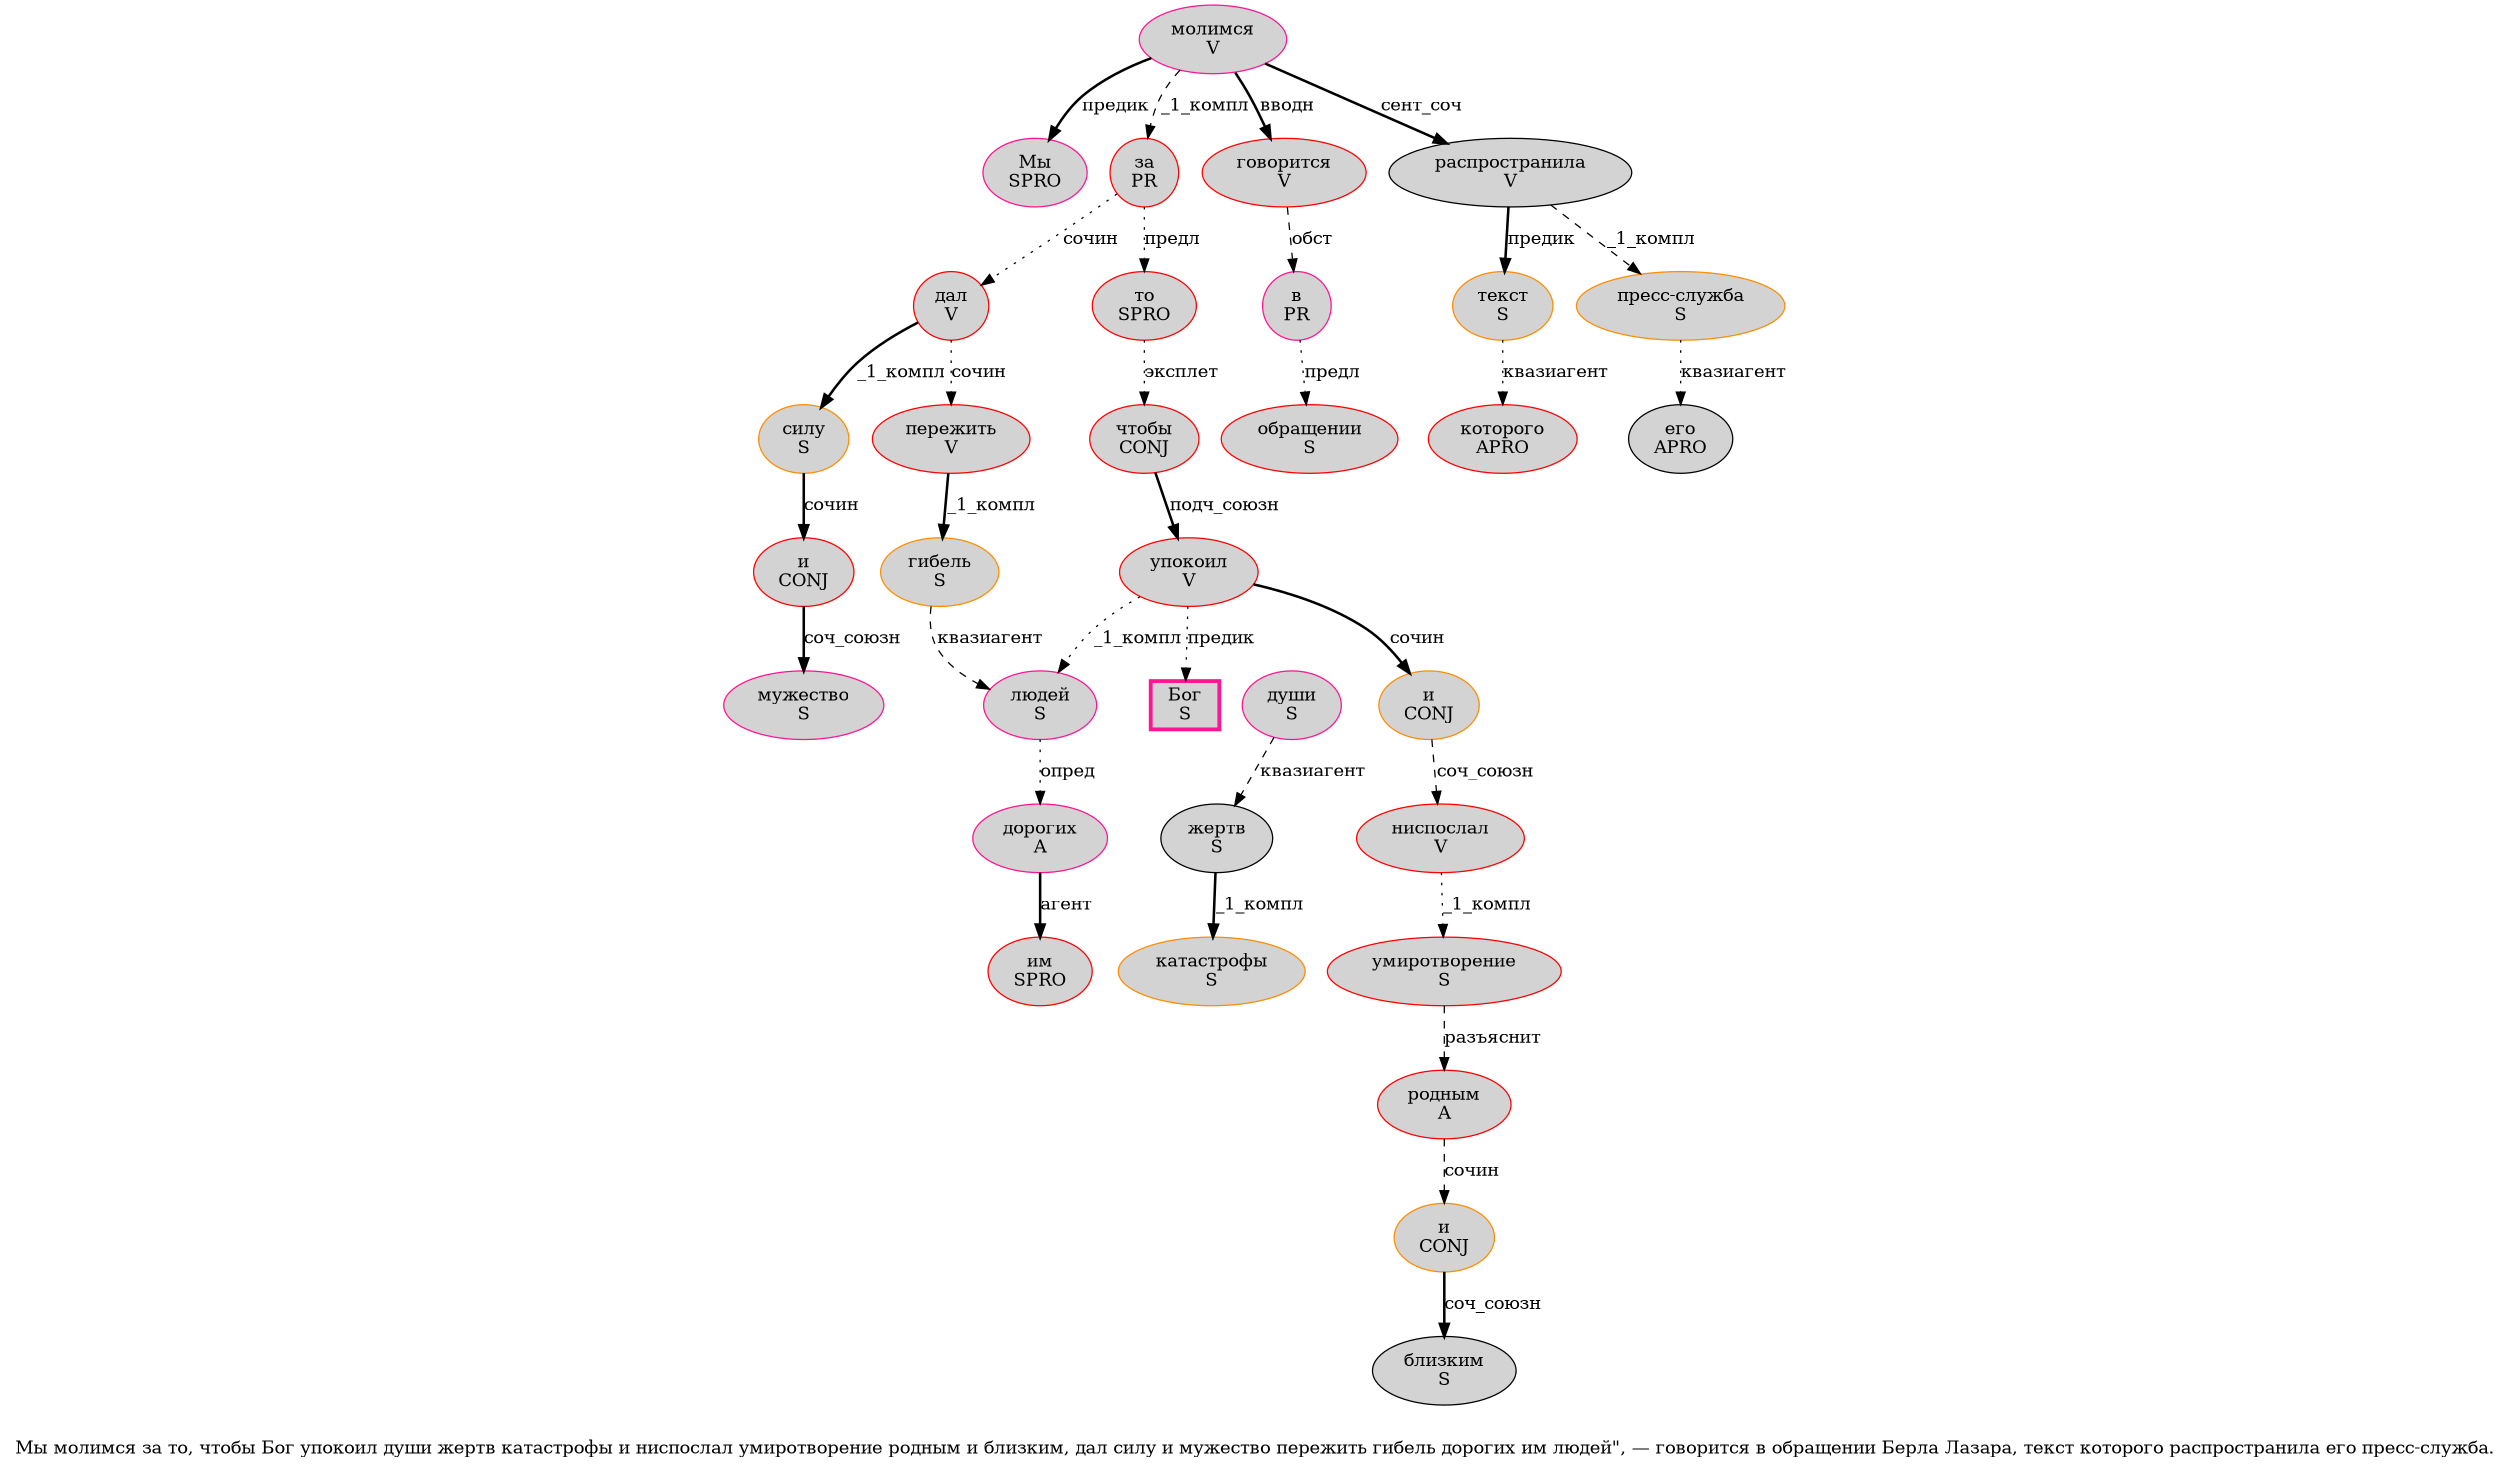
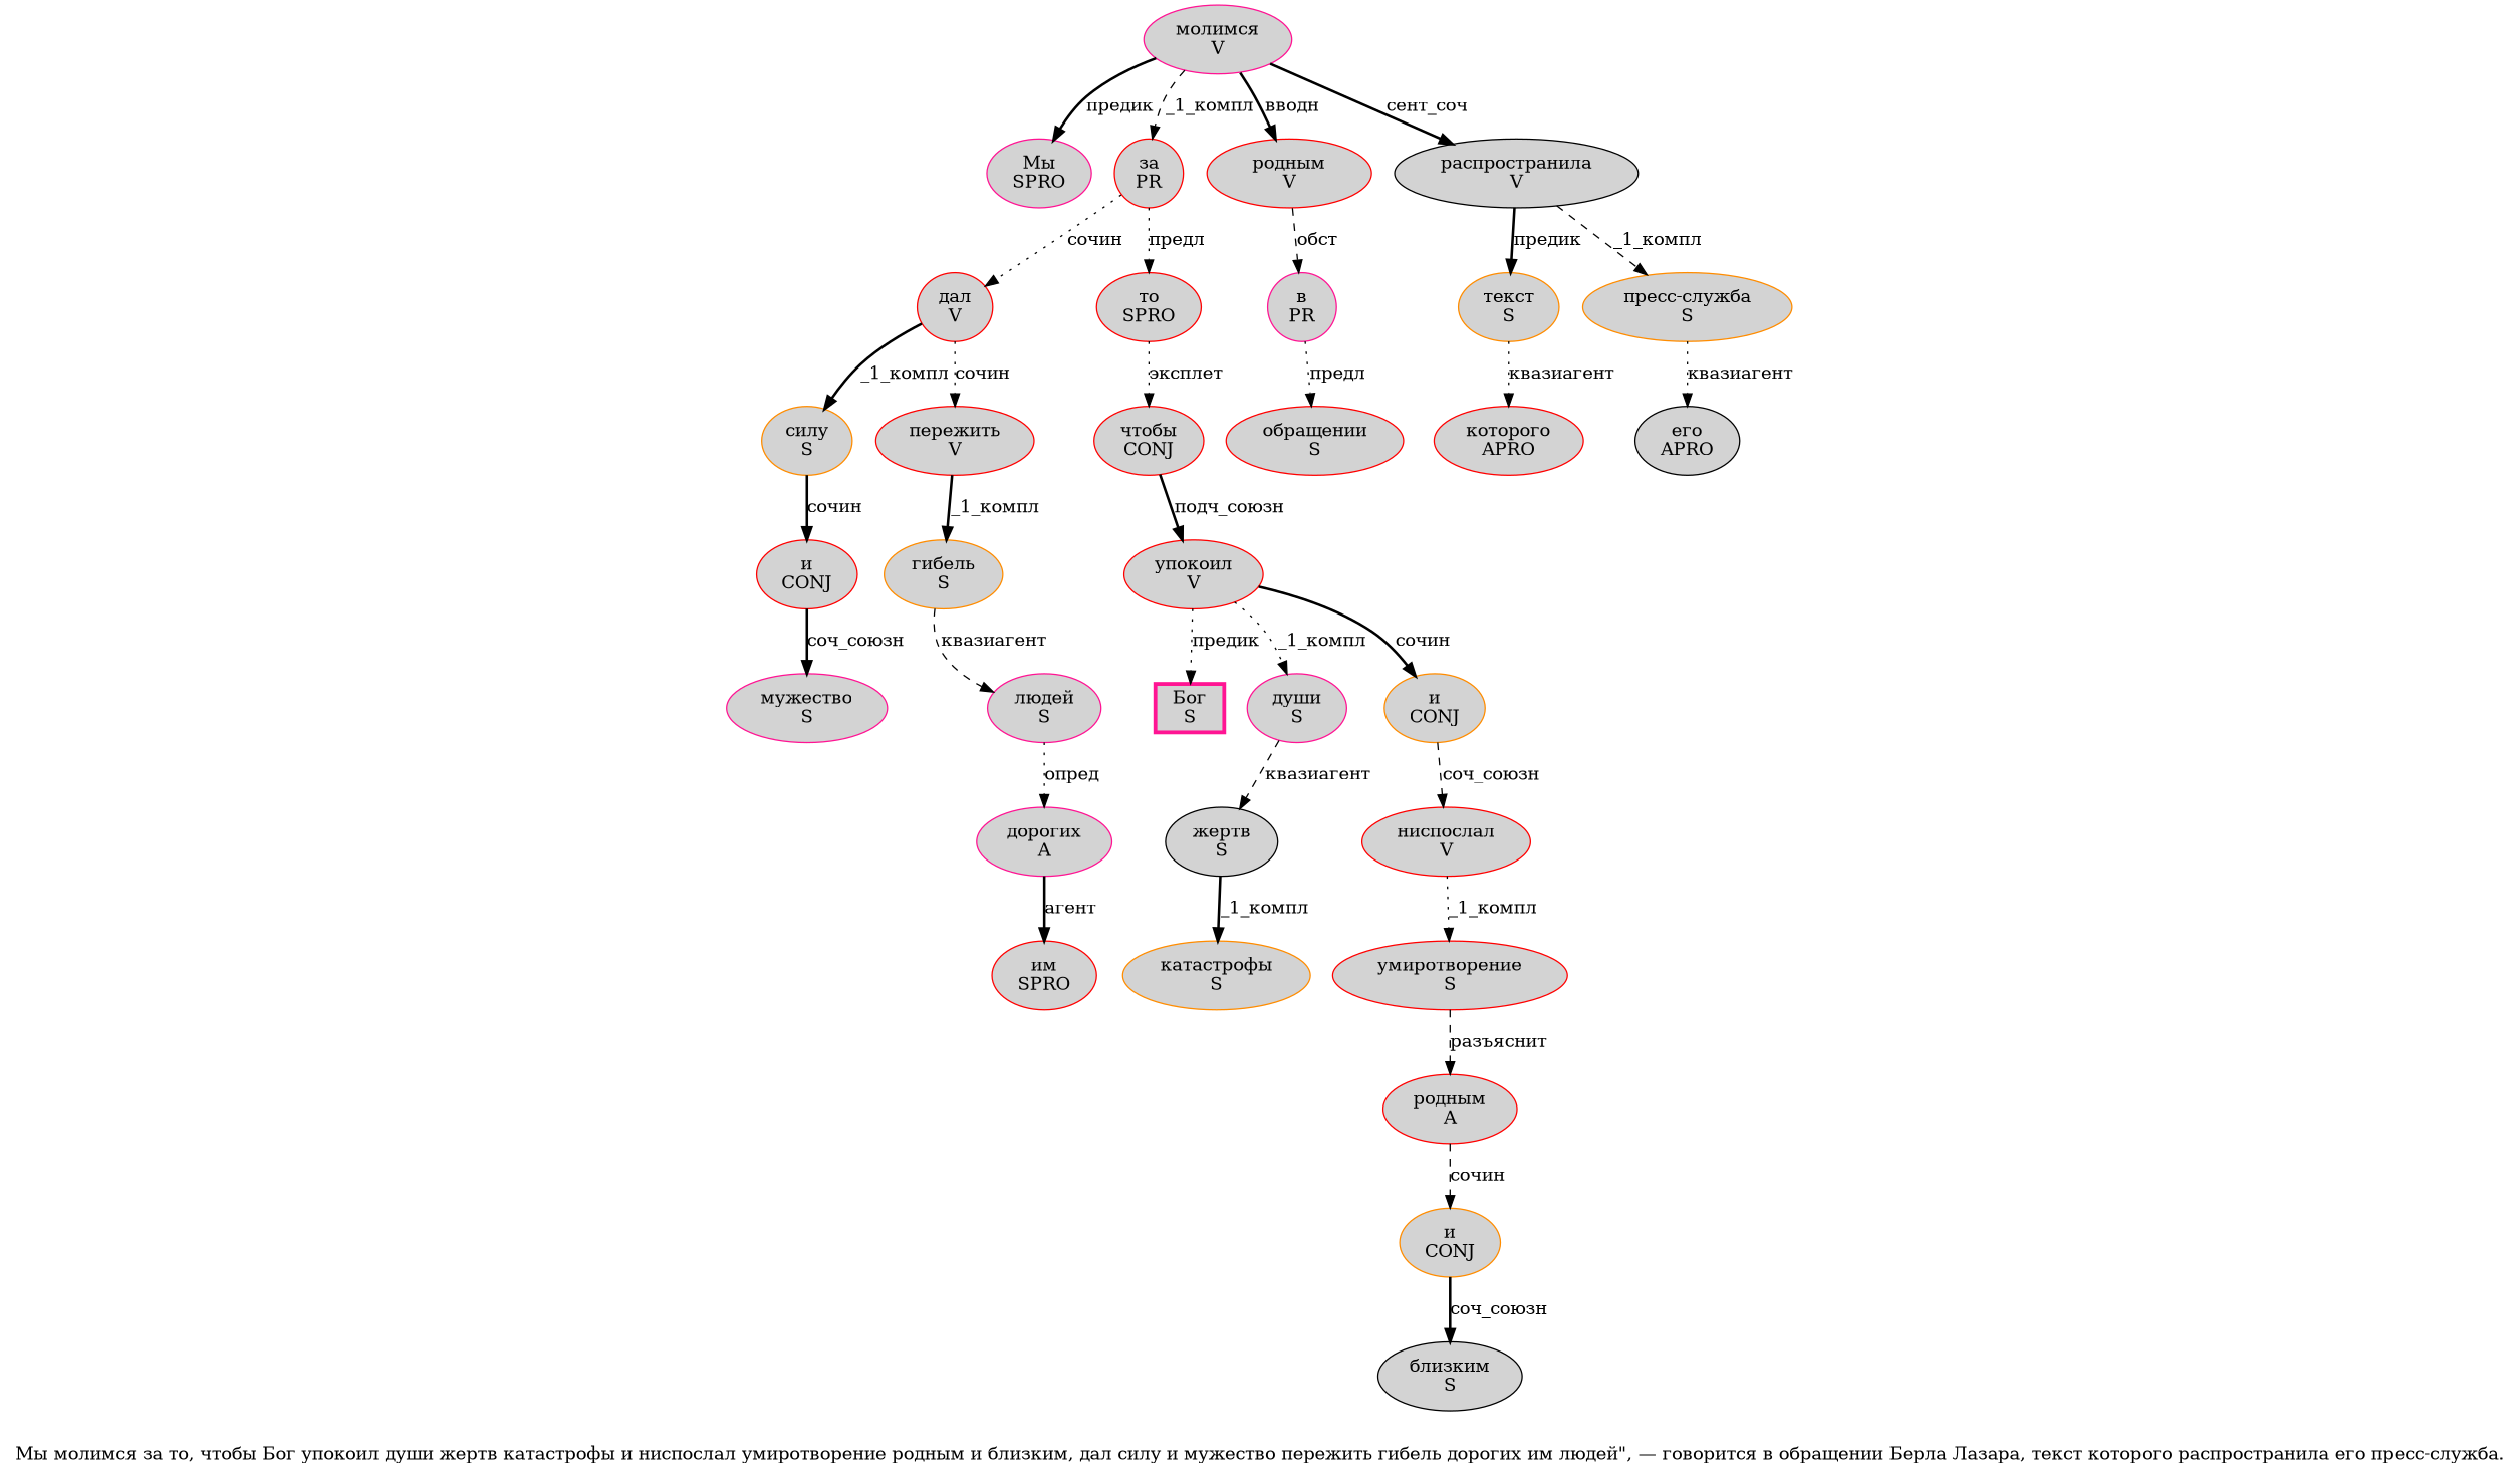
  digraph {
    label="Мы молимся за то, чтобы Бог упокоил души жертв катастрофы и ниспослал умиротворение родным и близким, дал силу и мужество пережить гибель дорогих им людей\", — говорится в обращении Берла Лазара, текст которого распространила его пресс-служба."
    node [color=red fillcolor=lightgray penwidth=1 shape=ellipse style=filled]
    edge [style=bold]
    n1 [color=deeppink label="Мы\nSPRO"]
    n2 [color=deeppink label="молимся\nV"]
    n3 [label="за\nPR"]
-   n4 [label="говорится\nV"]
+   n4 [label="родным\nV"]
    n5 [color=black label="распространила\nV"]
    n6 [label="дал\nV"]
    n7 [label="то\nSPRO"]
    n8 [color=darkorange label="силу\nS"]
    n9 [label="пережить\nV"]
    n10 [color=deeppink label="в\nPR"]
    n11 [color=darkorange label="текст\nS"]
    n12 [color=darkorange label="пресс-служба\nS"]
    n13 [label="чтобы\nCONJ"]
    n14 [label="упокоил\nV"]
    n15 [color=deeppink label="Бог\nS" penwidth=3 shape=box]
    n16 [color=deeppink label="души\nS"]
    n17 [color=darkorange label="и\nCONJ"]
    n18 [color=black label="жертв\nS"]
    n19 [label="ниспослал\nV"]
    n20 [color=darkorange label="катастрофы\nS"]
    n21 [label="умиротворение\nS"]
    n22 [label="родным\nA"]
    n23 [color=darkorange label="и\nCONJ"]
    n24 [color=black label="близким\nS"]
    n25 [label="и\nCONJ"]
    n26 [color=darkorange label="гибель\nS"]
    n27 [color=deeppink label="мужество\nS"]
    n28 [color=deeppink label="людей\nS"]
    n29 [color=deeppink label="дорогих\nA"]
    n30 [label="им\nSPRO"]
    n31 [label="обращении\nS"]
    n32 [label="которого\nAPRO"]
    n33 [color=black label="его\nAPRO"]
    n2 -> n1 [label="предик"]
    n2 -> n3 [label="_1_компл" style=dashed]
    n2 -> n4 [label="вводн"]
    n2 -> n5 [label="сент_соч"]
    n3 -> n6 [label="сочин" style=dotted]
    n3 -> n7 [label="предл" style=dotted]
    n4 -> n10 [label="обст" style=dashed]
    n5 -> n11 [label="предик"]
    n5 -> n12 [label="_1_компл" style=dashed]
    n6 -> n8 [label="_1_компл"]
    n6 -> n9 [label="сочин" style=dotted]
    n7 -> n13 [label="эксплет" style=dotted]
    n8 -> n25 [label="сочин"]
    n9 -> n26 [label="_1_компл"]
    n10 -> n31 [label="предл" style=dotted]
    n11 -> n32 [label="квазиагент" style=dotted]
    n12 -> n33 [label="квазиагент" style=dotted]
    n13 -> n14 [label="подч_союзн"]
    n14 -> n15 [label="предик" style=dotted]
-   n14 -> n28 [label="_1_компл" style=dotted]
+   n14 -> n16 [label="_1_компл" style=dotted]
    n14 -> n17 [label="сочин"]
    n16 -> n18 [label="квазиагент" style=dashed]
    n17 -> n19 [label="соч_союзн" style=dashed]
    n18 -> n20 [label="_1_компл"]
    n19 -> n21 [label="_1_компл" style=dotted]
    n21 -> n22 [label="разъяснит" style=dashed]
    n22 -> n23 [label="сочин" style=dashed]
    n23 -> n24 [label="соч_союзн"]
    n25 -> n27 [label="соч_союзн"]
    n26 -> n28 [label="квазиагент" style=dashed]
    n28 -> n29 [label="опред" style=dotted]
    n29 -> n30 [label="агент"]
  }
